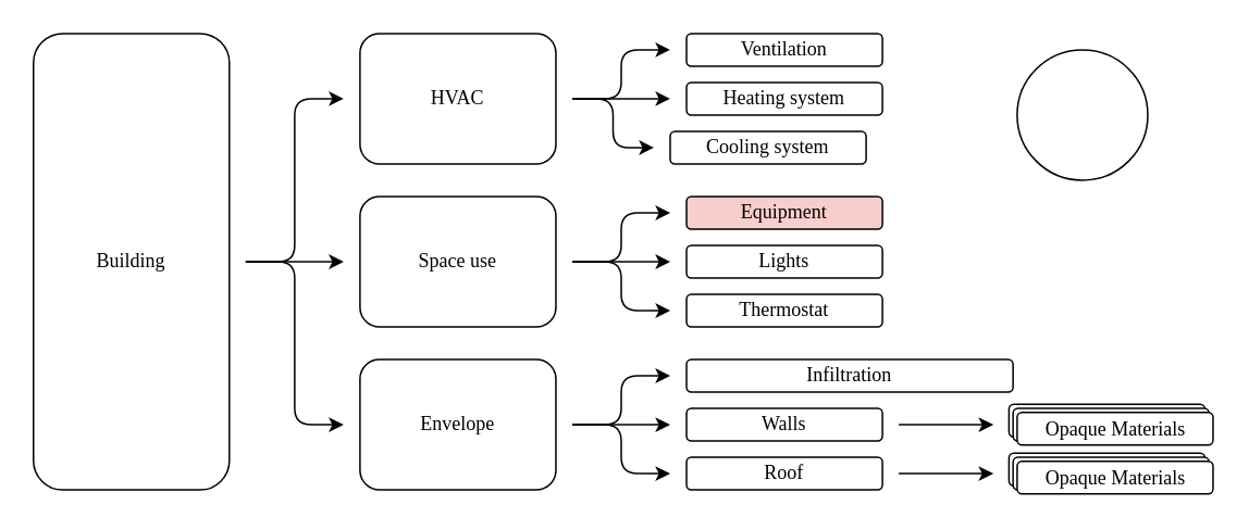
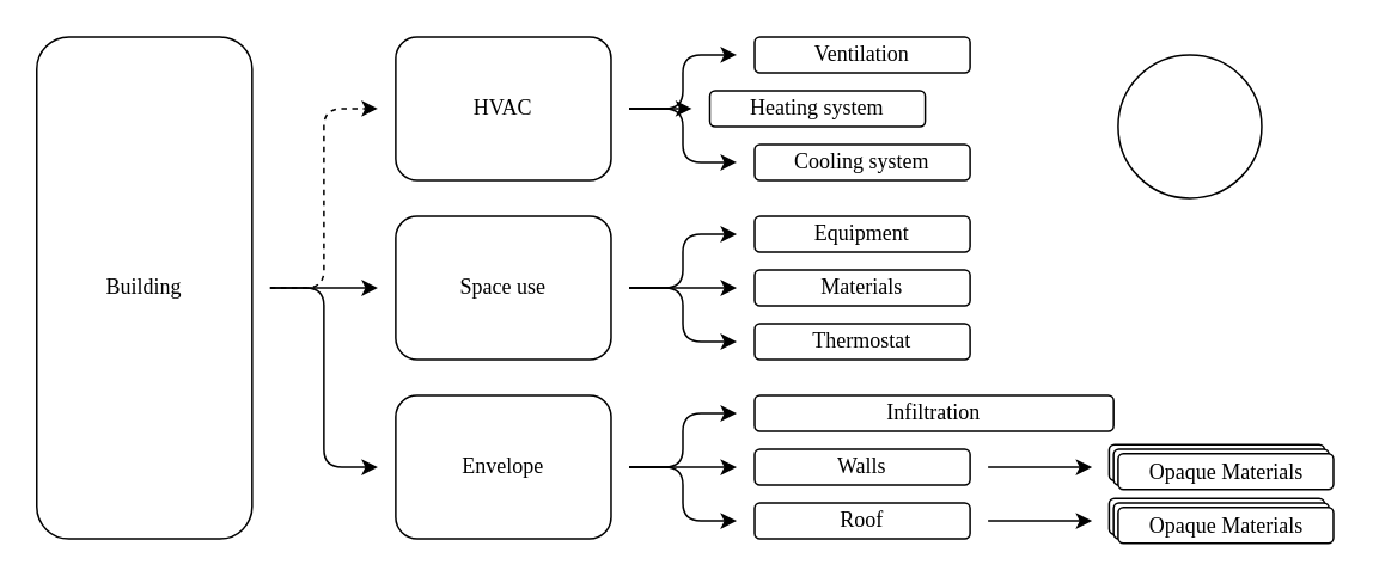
  <mxCell id="0" />
  <mxCell id="1" parent="0" />
- <mxCell id="2" style="edgeStyle=elbowEdgeStyle;html=1;fontFamily=acumin pro;sourcePerimeterSpacing=10;targetPerimeterSpacing=10;strokeColor=#000000;" parent="1" source="5" target="9" edge="1"><mxGeometry relative="1" as="geometry" /></mxCell>
+ <mxCell id="2" style="edgeStyle=elbowEdgeStyle;html=1;fontFamily=acumin pro;sourcePerimeterSpacing=10;targetPerimeterSpacing=10;strokeColor=#000000;dashed=1;" parent="1" source="5" target="9" edge="1"><mxGeometry relative="1" as="geometry" /></mxCell>
  <mxCell id="3" style="edgeStyle=elbowEdgeStyle;shape=connector;rounded=1;html=1;labelBackgroundColor=default;strokeColor=#000000;fontFamily=acumin pro;fontSize=11;fontColor=default;endArrow=classic;sourcePerimeterSpacing=10;targetPerimeterSpacing=10;" parent="1" source="5" target="13" edge="1"><mxGeometry relative="1" as="geometry" /></mxCell>
  <mxCell id="4" style="edgeStyle=elbowEdgeStyle;shape=connector;rounded=1;html=1;labelBackgroundColor=default;strokeColor=#000000;fontFamily=acumin pro;fontSize=11;fontColor=default;endArrow=classic;sourcePerimeterSpacing=10;targetPerimeterSpacing=10;" parent="1" source="5" target="17" edge="1"><mxGeometry relative="1" as="geometry" /></mxCell>
  <mxCell id="5" value="&lt;font&gt;Building&lt;/font&gt;" style="rounded=1;whiteSpace=wrap;html=1;fontFamily=acumin pro;" parent="1" vertex="1"><mxGeometry x="20" y="20" width="120" height="280" as="geometry" /></mxCell>
  <mxCell id="6" style="edgeStyle=elbowEdgeStyle;shape=connector;rounded=1;html=1;labelBackgroundColor=default;strokeColor=#000000;fontFamily=acumin pro;fontSize=11;fontColor=default;endArrow=classic;sourcePerimeterSpacing=10;targetPerimeterSpacing=10;" parent="1" source="9" target="20" edge="1"><mxGeometry relative="1" as="geometry" /></mxCell>
  <mxCell id="7" style="edgeStyle=elbowEdgeStyle;shape=connector;rounded=1;html=1;labelBackgroundColor=default;strokeColor=#000000;fontFamily=acumin pro;fontSize=11;fontColor=default;endArrow=classic;sourcePerimeterSpacing=10;targetPerimeterSpacing=10;" parent="1" source="9" target="19" edge="1"><mxGeometry relative="1" as="geometry" /></mxCell>
  <mxCell id="8" style="edgeStyle=elbowEdgeStyle;shape=connector;rounded=1;html=1;labelBackgroundColor=default;strokeColor=#000000;fontFamily=acumin pro;fontSize=11;fontColor=default;endArrow=classic;sourcePerimeterSpacing=10;targetPerimeterSpacing=10;" parent="1" source="9" target="18" edge="1"><mxGeometry relative="1" as="geometry" /></mxCell>
  <mxCell id="9" value="&lt;font&gt;HVAC&lt;/font&gt;" style="rounded=1;whiteSpace=wrap;html=1;fontFamily=acumin pro;" parent="1" vertex="1"><mxGeometry x="220" y="20" width="120" height="80" as="geometry" /></mxCell>
  <mxCell id="10" style="edgeStyle=elbowEdgeStyle;shape=connector;rounded=1;html=1;labelBackgroundColor=default;strokeColor=#000000;fontFamily=acumin pro;fontSize=11;fontColor=default;endArrow=classic;sourcePerimeterSpacing=10;targetPerimeterSpacing=10;" parent="1" source="13" target="21" edge="1"><mxGeometry relative="1" as="geometry" /></mxCell>
  <mxCell id="11" style="edgeStyle=elbowEdgeStyle;shape=connector;rounded=1;html=1;labelBackgroundColor=default;strokeColor=#000000;fontFamily=acumin pro;fontSize=11;fontColor=default;endArrow=classic;sourcePerimeterSpacing=10;targetPerimeterSpacing=10;" parent="1" source="13" target="22" edge="1"><mxGeometry relative="1" as="geometry" /></mxCell>
  <mxCell id="12" style="edgeStyle=elbowEdgeStyle;shape=connector;rounded=1;html=1;labelBackgroundColor=default;strokeColor=#000000;fontFamily=acumin pro;fontSize=11;fontColor=default;endArrow=classic;sourcePerimeterSpacing=10;targetPerimeterSpacing=10;" parent="1" source="13" target="23" edge="1"><mxGeometry relative="1" as="geometry" /></mxCell>
  <mxCell id="13" value="&lt;font&gt;Space use&lt;/font&gt;" style="rounded=1;whiteSpace=wrap;html=1;fontFamily=acumin pro;" parent="1" vertex="1"><mxGeometry x="220" y="120" width="120" height="80" as="geometry" /></mxCell>
  <mxCell id="14" style="edgeStyle=elbowEdgeStyle;shape=connector;rounded=1;html=1;labelBackgroundColor=default;strokeColor=#000000;fontFamily=acumin pro;fontSize=11;fontColor=default;endArrow=classic;sourcePerimeterSpacing=10;targetPerimeterSpacing=10;" parent="1" source="17" target="24" edge="1"><mxGeometry relative="1" as="geometry" /></mxCell>
  <mxCell id="15" style="edgeStyle=elbowEdgeStyle;shape=connector;rounded=1;html=1;labelBackgroundColor=default;strokeColor=#000000;fontFamily=acumin pro;fontSize=11;fontColor=default;endArrow=classic;sourcePerimeterSpacing=10;targetPerimeterSpacing=10;" parent="1" source="17" target="25" edge="1"><mxGeometry relative="1" as="geometry" /></mxCell>
  <mxCell id="16" style="edgeStyle=elbowEdgeStyle;shape=connector;rounded=1;html=1;labelBackgroundColor=default;strokeColor=#000000;fontFamily=acumin pro;fontSize=11;fontColor=default;endArrow=classic;sourcePerimeterSpacing=10;targetPerimeterSpacing=10;" parent="1" source="17" target="27" edge="1"><mxGeometry relative="1" as="geometry" /></mxCell>
  <mxCell id="17" value="&lt;font&gt;Envelope&lt;/font&gt;" style="rounded=1;whiteSpace=wrap;html=1;fontFamily=acumin pro;" parent="1" vertex="1"><mxGeometry x="220" y="220" width="120" height="80" as="geometry" /></mxCell>
- <mxCell id="18" value="&lt;font&gt;Cooling system&lt;br&gt;&lt;/font&gt;" style="rounded=1;whiteSpace=wrap;html=1;fontFamily=acumin pro;" parent="1" vertex="1"><mxGeometry x="410" y="80" width="120" height="20" as="geometry" /></mxCell>
- <mxCell id="19" value="&lt;font&gt;Heating system&lt;br&gt;&lt;/font&gt;" style="rounded=1;whiteSpace=wrap;html=1;fontFamily=acumin pro;" parent="1" vertex="1"><mxGeometry x="420" y="50" width="120" height="20" as="geometry" /></mxCell>
+ <mxCell id="18" value="&lt;font&gt;Cooling system&lt;br&gt;&lt;/font&gt;" style="rounded=1;whiteSpace=wrap;html=1;fontFamily=acumin pro;" parent="1" vertex="1"><mxGeometry x="420" y="80" width="120" height="20" as="geometry" /></mxCell>
+ <mxCell id="19" value="&lt;font&gt;Heating system&lt;br&gt;&lt;/font&gt;" style="rounded=1;whiteSpace=wrap;html=1;fontFamily=acumin pro;" parent="1" vertex="1"><mxGeometry x="395" y="50" width="120" height="20" as="geometry" /></mxCell>
  <mxCell id="20" value="&lt;font&gt;Ventilation&lt;br&gt;&lt;/font&gt;" style="rounded=1;whiteSpace=wrap;html=1;fontFamily=acumin pro;" parent="1" vertex="1"><mxGeometry x="420" y="20" width="120" height="20" as="geometry" /></mxCell>
- <mxCell id="21" value="&lt;font&gt;Equipment&lt;br&gt;&lt;/font&gt;" style="rounded=1;whiteSpace=wrap;html=1;fontFamily=acumin pro;fillColor=#f8cecc;" parent="1" vertex="1"><mxGeometry x="420" y="120" width="120" height="20" as="geometry" /></mxCell>
- <mxCell id="22" value="&lt;font&gt;Lights&lt;br&gt;&lt;/font&gt;" style="rounded=1;whiteSpace=wrap;html=1;fontFamily=acumin pro;" parent="1" vertex="1"><mxGeometry x="420" y="150" width="120" height="20" as="geometry" /></mxCell>
+ <mxCell id="21" value="&lt;font&gt;Equipment&lt;br&gt;&lt;/font&gt;" style="rounded=1;whiteSpace=wrap;html=1;fontFamily=acumin pro;" parent="1" vertex="1"><mxGeometry x="420" y="120" width="120" height="20" as="geometry" /></mxCell>
+ <mxCell id="22" value="&lt;font&gt;Materials&lt;br&gt;&lt;/font&gt;" style="rounded=1;whiteSpace=wrap;html=1;fontFamily=acumin pro;" parent="1" vertex="1"><mxGeometry x="420" y="150" width="120" height="20" as="geometry" /></mxCell>
  <mxCell id="23" value="&lt;font&gt;Thermostat&lt;br&gt;&lt;/font&gt;" style="rounded=1;whiteSpace=wrap;html=1;fontFamily=acumin pro;" parent="1" vertex="1"><mxGeometry x="420" y="180" width="120" height="20" as="geometry" /></mxCell>
  <mxCell id="24" value="&lt;font&gt;Infiltration&lt;br&gt;&lt;/font&gt;" style="rounded=1;whiteSpace=wrap;html=1;fontFamily=acumin pro;" parent="1" vertex="1"><mxGeometry x="420" y="220" width="200" height="20" as="geometry" /></mxCell>
  <mxCell id="25" value="&lt;font&gt;Walls&lt;br&gt;&lt;/font&gt;" style="rounded=1;whiteSpace=wrap;html=1;fontFamily=acumin pro;" parent="1" vertex="1"><mxGeometry x="420" y="250" width="120" height="20" as="geometry" /></mxCell>
  <mxCell id="26" style="edgeStyle=elbowEdgeStyle;shape=connector;rounded=1;html=1;labelBackgroundColor=default;strokeColor=#000000;fontFamily=acumin pro;fontSize=11;fontColor=default;endArrow=classic;sourcePerimeterSpacing=10;targetPerimeterSpacing=12;" parent="1" source="27" target="29" edge="1"><mxGeometry relative="1" as="geometry" /></mxCell>
  <mxCell id="27" value="&lt;font&gt;Roof&lt;br&gt;&lt;/font&gt;" style="rounded=1;whiteSpace=wrap;html=1;fontFamily=acumin pro;" parent="1" vertex="1"><mxGeometry x="420" y="280" width="120" height="20" as="geometry" /></mxCell>
  <mxCell id="28" value="&lt;font&gt;&lt;br&gt;&lt;/font&gt;" style="rounded=1;whiteSpace=wrap;html=1;fontFamily=acumin pro;" parent="1" vertex="1"><mxGeometry x="617.5" y="277.5" width="120" height="20" as="geometry" /></mxCell>
  <mxCell id="29" value="&lt;font&gt;&lt;br&gt;&lt;/font&gt;" style="rounded=1;whiteSpace=wrap;html=1;fontFamily=acumin pro;" parent="1" vertex="1"><mxGeometry x="620" y="280" width="120" height="20" as="geometry" /></mxCell>
  <mxCell id="30" value="&lt;font&gt;Opaque Materials&lt;br&gt;&lt;/font&gt;" style="rounded=1;whiteSpace=wrap;html=1;fontFamily=acumin pro;" parent="1" vertex="1"><mxGeometry x="622.5" y="282.5" width="120" height="20" as="geometry" /></mxCell>
  <mxCell id="31" style="edgeStyle=elbowEdgeStyle;shape=connector;rounded=1;html=1;labelBackgroundColor=default;strokeColor=#000000;fontFamily=acumin pro;fontSize=11;fontColor=default;endArrow=classic;sourcePerimeterSpacing=10;targetPerimeterSpacing=12;" parent="1" target="33" edge="1"><mxGeometry relative="1" as="geometry"><mxPoint x="550" y="260" as="sourcePoint" /></mxGeometry></mxCell>
  <mxCell id="32" value="&lt;font&gt;&lt;br&gt;&lt;/font&gt;" style="rounded=1;whiteSpace=wrap;html=1;fontFamily=acumin pro;" parent="1" vertex="1"><mxGeometry x="617.5" y="247.5" width="120" height="20" as="geometry" /></mxCell>
  <mxCell id="33" value="&lt;font&gt;&lt;br&gt;&lt;/font&gt;" style="rounded=1;whiteSpace=wrap;html=1;fontFamily=acumin pro;" parent="1" vertex="1"><mxGeometry x="620" y="250" width="120" height="20" as="geometry" /></mxCell>
  <mxCell id="34" value="&lt;font&gt;Opaque Materials&lt;br&gt;&lt;/font&gt;" style="rounded=1;whiteSpace=wrap;html=1;fontFamily=acumin pro;" parent="1" vertex="1"><mxGeometry x="622.5" y="252.5" width="120" height="20" as="geometry" /></mxCell>
  <mxCell id="35" value="" style="ellipse;whiteSpace=wrap;html=1;aspect=fixed;" parent="1" vertex="1"><mxGeometry x="622.5" y="30" width="80" height="80" as="geometry" /></mxCell>
